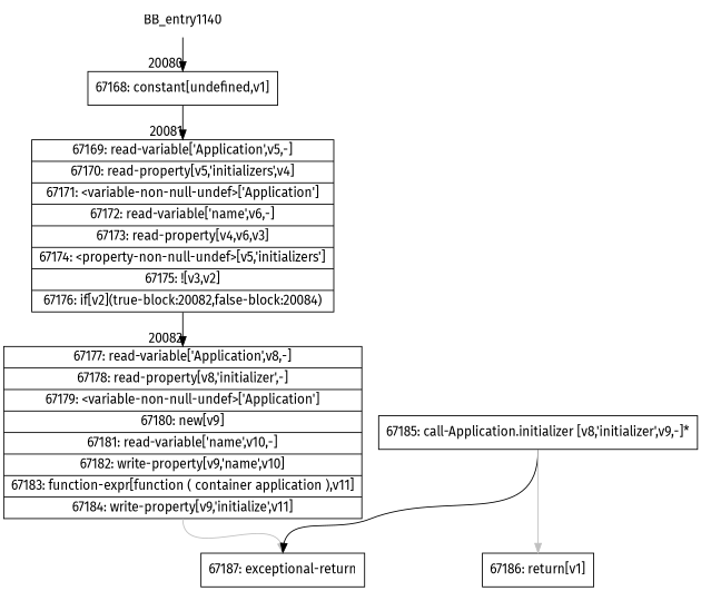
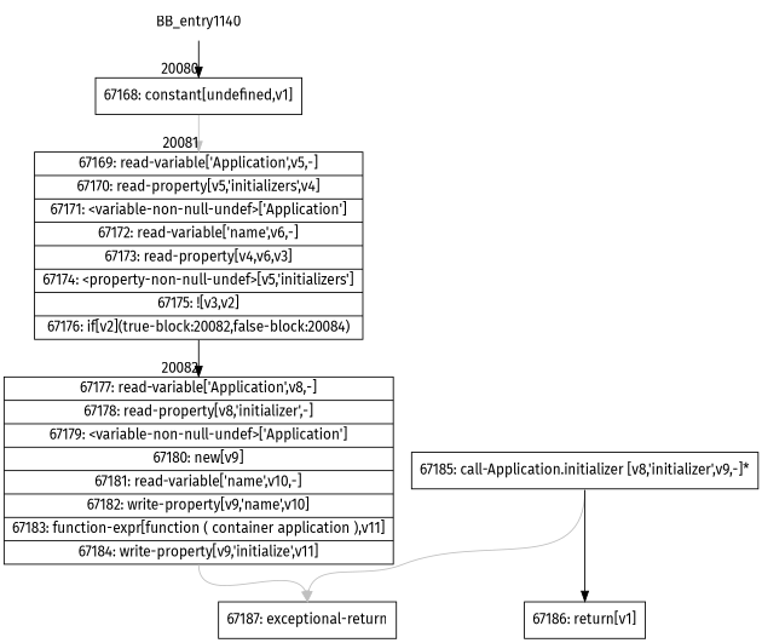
  digraph {
    fontname="Fira Sans"
    rankdir=TD
    node [fontname="Fira Sans" shape=record]
    edge [fontname="Fira Sans" headport=n tailport=s]
    n1 [label=BB_entry1140 shape=none]
    n2 [label="{67168: constant[undefined,v1]}"]
    n3 [label="{67169: read-variable['Application',v5,-]|67170: read-property[v5,'initializers',v4]|67171: \<variable-non-null-undef\>['Application']|67172: read-variable['name',v6,-]|67173: read-property[v4,v6,v3]|67174: \<property-non-null-undef\>[v5,'initializers']|67175: ![v3,v2]|67176: if[v2](true-block:20082,false-block:20084)}"]
    n4 [label="{67177: read-variable['Application',v8,-]|67178: read-property[v8,'initializer',-]|67179: \<variable-non-null-undef\>['Application']|67180: new[v9]|67181: read-variable['name',v10,-]|67182: write-property[v9,'name',v10]|67183: function-expr[function ( container application ),v11]|67184: write-property[v9,'initialize',v11]}"]
    n5 [label="{67187: exceptional-return}"]
    n6 [label="{67186: return[v1]}"]
    n7 [label="{67185: call-Application.initializer [v8,'initializer',v9,-]*}"]
    n1 -> n2 [headlabel="    20080"]
-   n2 -> n3 [headlabel="      20081"]
+   n2 -> n3 [headlabel="      20081" color=gray]
    n3 -> n4 [headlabel="      20082"]
    n4 -> n5 [color=gray]
-   n7 -> n5 [color=black]
-   n7 -> n6 [color=gray]
+   n7 -> n5 [color=gray]
+   n7 -> n6
  }
